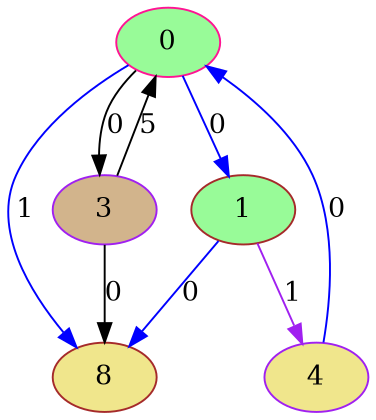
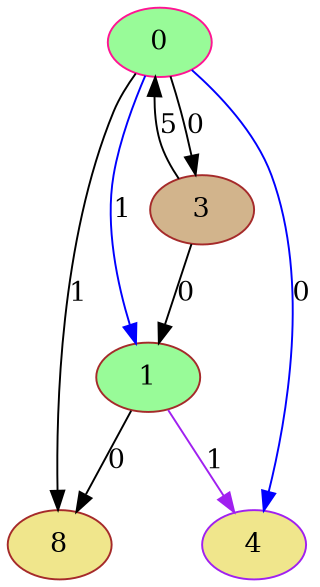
  digraph {
    node [color=brown fillcolor=palegreen style=filled]
    edge [color=black]
    0 [color=deeppink]
    1
    n3 [fillcolor=khaki label=8]
-   3 [color=purple fillcolor=tan]
+   3 [fillcolor=tan]
    4 [color=purple fillcolor=khaki]
-   0 -> 1 [color=blue label=0]
-   0 -> n3 [color=blue label=1]
+   0 -> 1 [color=blue label=1]
+   0 -> n3 [label=1]
    0 -> 3 [label=0]
-   4 -> 0 [color=blue label=0]
-   1 -> n3 [color=blue label=0]
+   0 -> 4 [color=blue label=0]
+   1 -> n3 [label=0]
    1 -> 4 [color=purple label=1]
    3 -> 0 [label=5]
-   3 -> n3 [label=0]
+   3 -> 1 [label=0]
  }
